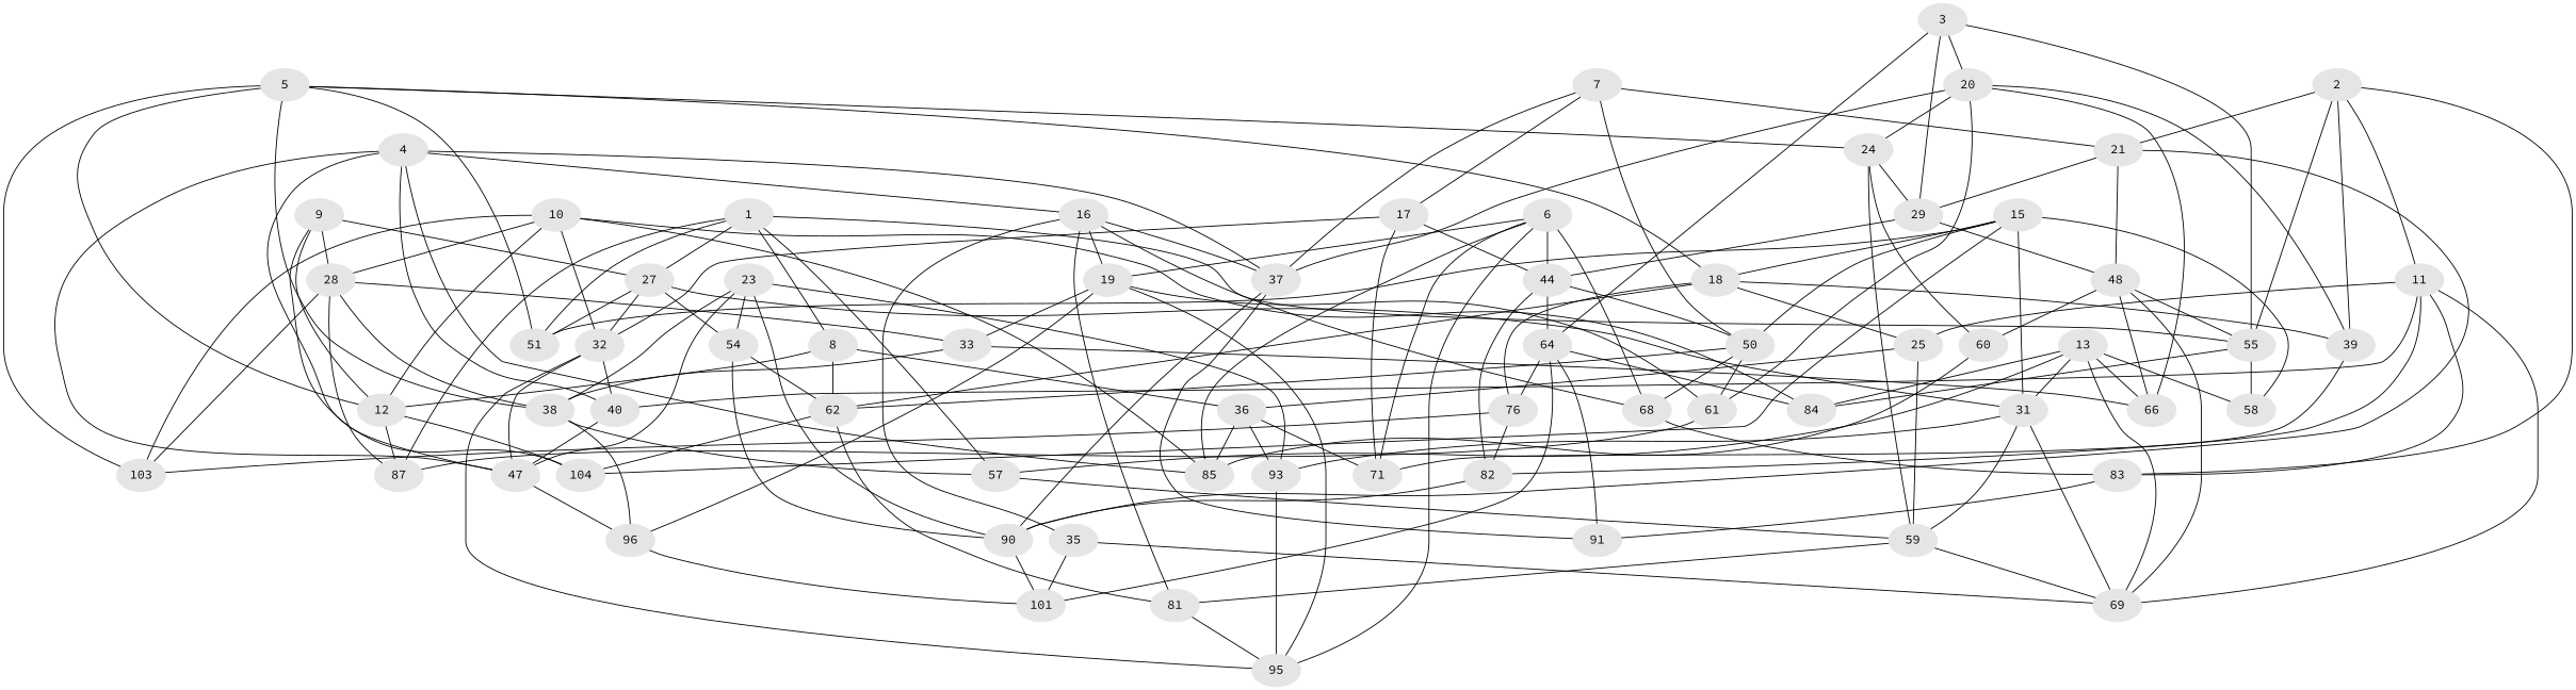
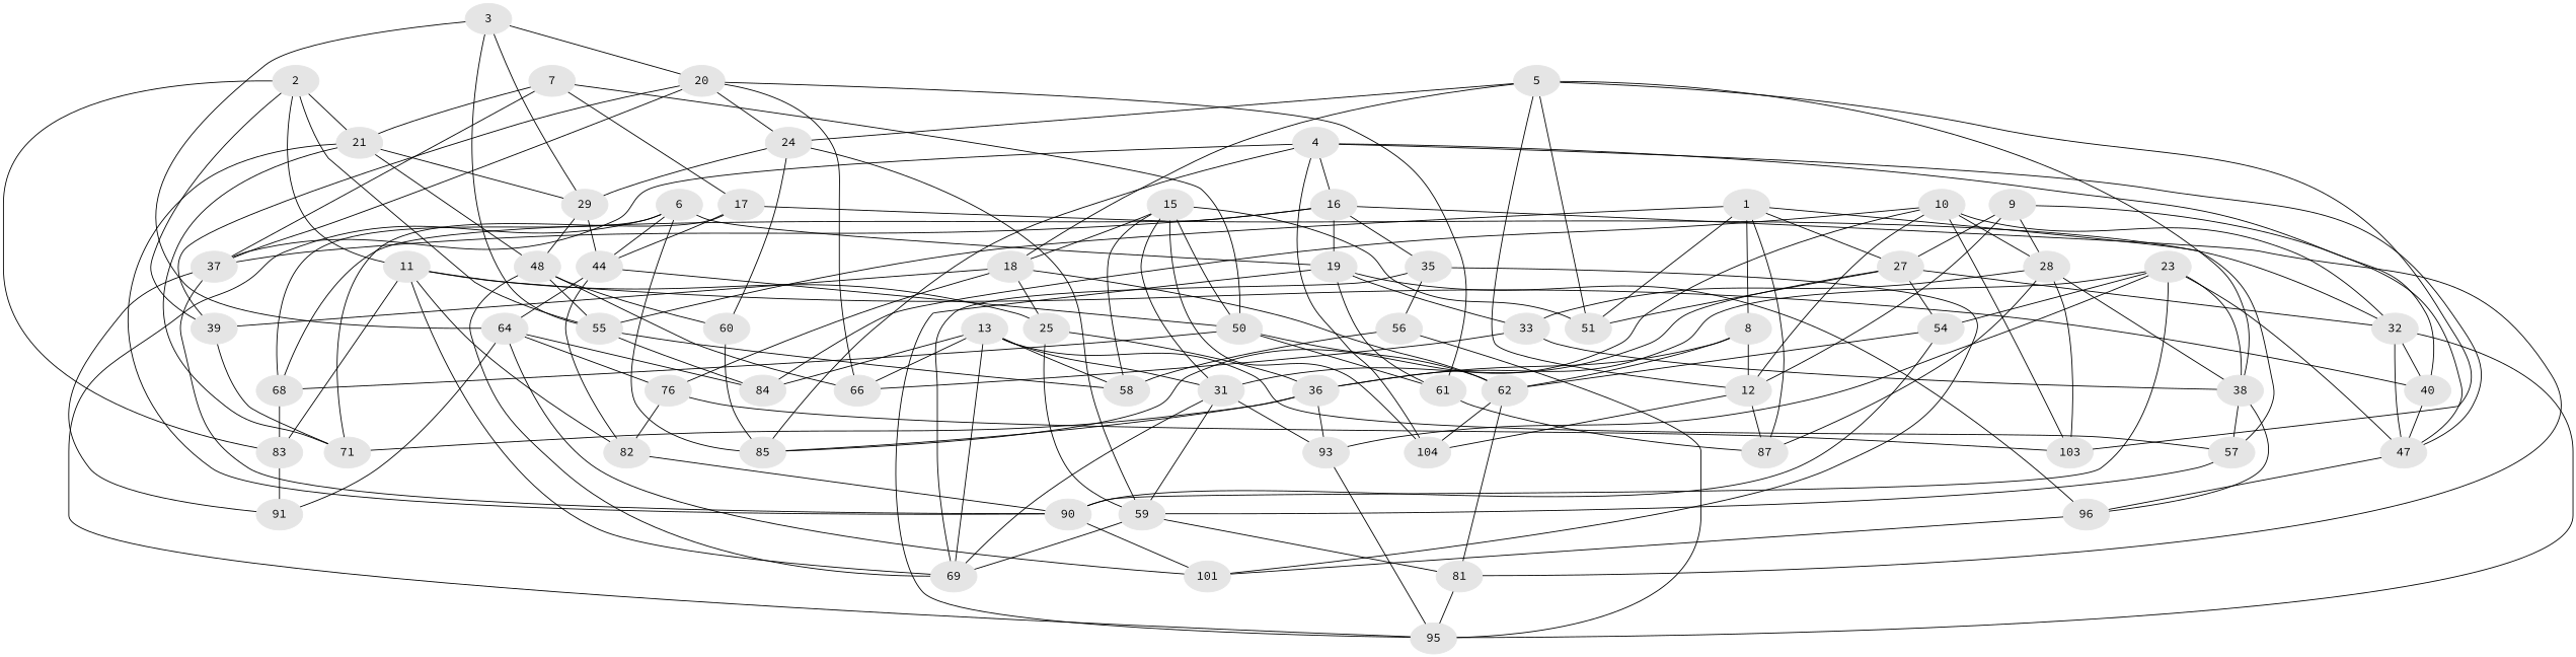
  graph {
    fontname="Source Code Pro"
    node [color=gray90 fontname="Source Code Pro" style=filled]
    edge [fontname="Source Code Pro"]
    1 [super="+41"]
    8
    27 [super="+89"]
    51
    55 [super="+79"]
    57
    87
    12 [super="+14"]
    36 [super="+49"]
    62 [super="+92"]
    32 [super="+78"]
    31 [super="+99"]
    54
    84
    58
    59 [super="+94"]
    2 [super="+43"]
    11 [super="+102"]
    21 [super="+22"]
    39
    83
    40
    25
    69 [super="+80"]
    82
    29
    48 [super="+70"]
    90 [super="+97"]
    71
    91
    20 [super="+75"]
    37 [super="+45"]
    24 [super="+30"]
    66
    61
    3
    64 [super="+74"]
    44 [super="+46"]
    76
    101
    4 [super="+100"]
    16 [super="+26"]
    47 [super="+72"]
    85 [super="+86"]
    104
    19 [super="+77"]
    68
    35 [super="+105"]
    81
    96
    5 [super="+34"]
    18 [super="+67"]
    38 [super="+53"]
    103
    60
    6 [super="+98"]
    95 [super="+106"]
    33
    50 [super="+63"]
    7
    17
    93
    9
    28 [super="+52"]
    10 [super="+65"]
    13 [super="+88"]
    15 [super="+73"]
+   56
    23 [super="+42"]
    1 -- 8
    1 -- 27
    1 -- 51
    1 -- 55
    1 -- 57
    1 -- 87
    8 -- 12
    8 -- 36
    8 -- 62
    27 -- 51
    27 -- 32
    27 -- 31
    27 -- 54
    55 -- 84
    55 -- 58
    57 -- 59
    12 -- 87
    12 -- 104
    36 -- 71
    36 -- 85
    36 -- 93
    62 -- 104
    62 -- 81
    32 -- 40
    32 -- 47
    32 -- 95
    31 -- 59
    31 -- 69
    31 -- 93
    54 -- 62
    54 -- 90
    59 -- 69
    59 -- 81
    2 -- 55
    2 -- 11
    2 -- 21 [weight=2]
    2 -- 39
    2 -- 83
    11 -- 83
    11 -- 40
    11 -- 25
    11 -- 69
    11 -- 82
    21 -- 29
    21 -- 48
    21 -- 90
    39 -- 71
    83 -- 91
    40 -- 47
    25 -- 36
    25 -- 59
    82 -- 90
    29 -- 48
    29 -- 44
    48 -- 55
    48 -- 69
    48 -- 66
    48 -- 60
    90 -- 101
    20 -- 39
    20 -- 37
    20 -- 24
    20 -- 66
    20 -- 61
    37 -- 90
    37 -- 91
    24 -- 59
    24 -- 29
    24 -- 60
    61 -- 87
    3 -- 55
    3 -- 29
    3 -- 20
    3 -- 64
    64 -- 84
    64 -- 91
    64 -- 76
    64 -- 101
    44 -- 82
    44 -- 64
    44 -- 50
    76 -- 82
    76 -- 103
    4 -- 40
    4 -- 37
    4 -- 16
    4 -- 47
    4 -- 85
    4 -- 104
    16 -- 37
    16 -- 19
    16 -- 68
    16 -- 35
    16 -- 81
    47 -- 96
    19 -- 61
    19 -- 96
    19 -- 95
    19 -- 33
    68 -- 83
    35 -- 69
    35 -- 101
+   35 -- 56 [weight=2]
    81 -- 95
    96 -- 101
    5 -- 51
    5 -- 12
    5 -- 24
    5 -- 18
    5 -- 38
    5 -- 103
    18 -- 62
    18 -- 39
    18 -- 25
    18 -- 76
    38 -- 57
    38 -- 96
    60 -- 85 [weight=2]
-   6 -- 71
+   21 -- 71
    6 -- 44
    6 -- 85
    6 -- 19
    6 -- 68
    6 -- 95
    33 -- 66
    33 -- 38
    50 -- 62
    50 -- 61
    50 -- 68
    7 -- 21
    7 -- 37
    7 -- 50
    7 -- 17
    17 -- 32
    17 -- 71
    17 -- 44
    93 -- 95
    9 -- 27
    9 -- 12
    9 -- 47
    9 -- 28
    28 -- 87
    28 -- 38
    28 -- 103
    28 -- 33
    10 -- 12
    10 -- 32
    10 -- 84
    10 -- 85
    10 -- 103
    10 -- 28
    13 -- 57
    13 -- 31
    13 -- 84
    13 -- 58
    13 -- 69
    13 -- 66
    15 -- 51
    15 -- 31
    15 -- 58
    15 -- 104
    15 -- 18
    15 -- 50
+   56 -- 58
+   56 -- 95
+   23 -- 36
    23 -- 54
    23 -- 90
    23 -- 47
    23 -- 38
    23 -- 93
  }
